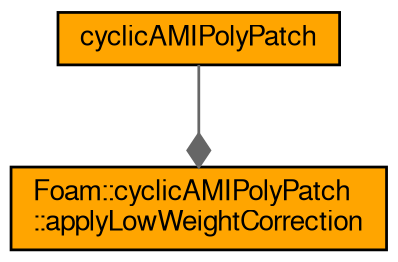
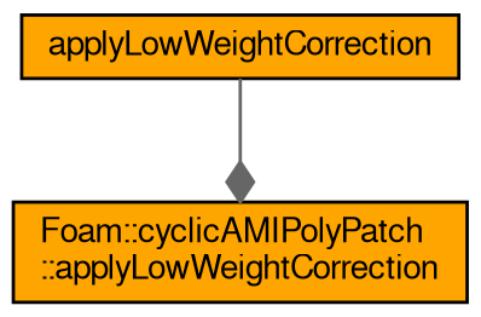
  digraph {
    rankdir=TB
    node [color=black fillcolor=orange fontname=FreeSans fontsize=10 shape=record style=filled]
-   n1 [fontcolor=black height=0.2 label=cyclicAMIPolyPatch width=0.4]
+   n1 [fontcolor=black height=0.2 label=applyLowWeightCorrection width=0.4]
    n2 [height=0.2 label="Foam::cyclicAMIPolyPatch\l::applyLowWeightCorrection" width=0.4]
    n1 -> n2 [color=gray40 fontname=FreeSans fontsize=10 labelfontname=FreeSans labelfontsize=10 style=solid arrowhead=diamond]
  }
